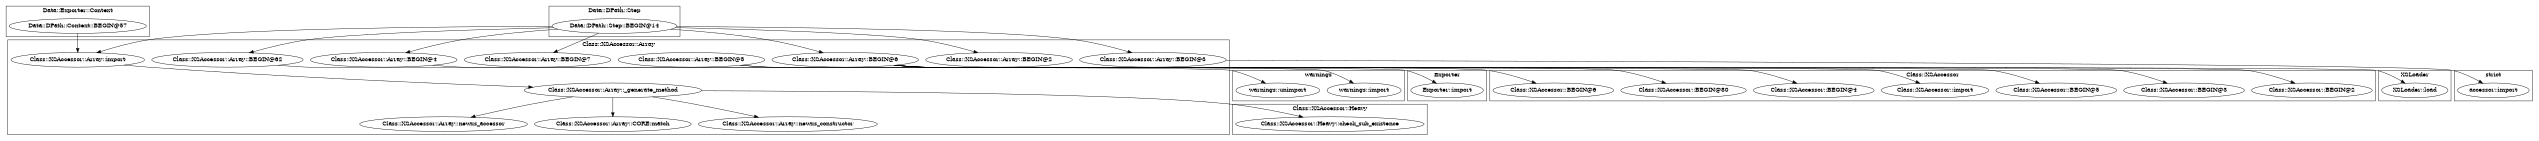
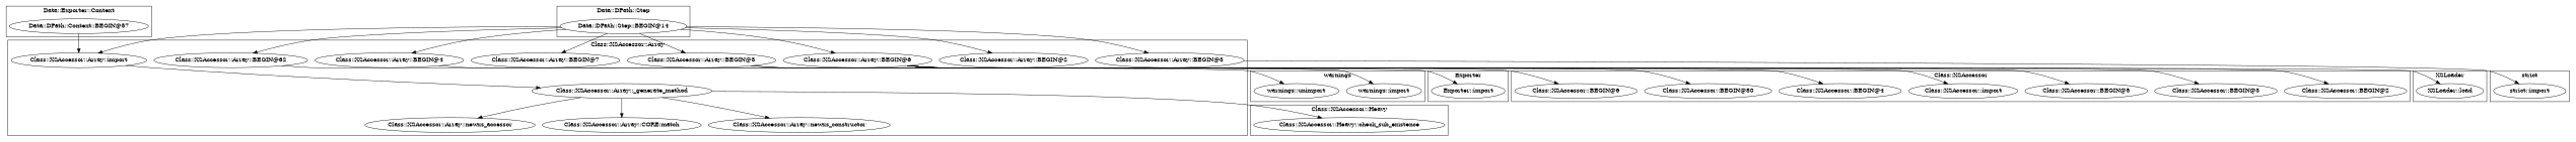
  digraph {
    "Class::XSAccessor::Array::_generate_method"
    "Class::XSAccessor::Array::BEGIN@2"
    "Class::XSAccessor::Array::BEGIN@4"
    "Class::XSAccessor::Array::import"
    "Class::XSAccessor::Array::BEGIN@62"
    "Class::XSAccessor::Array::BEGIN@7"
    "Class::XSAccessor::Array::newxs_accessor"
    "Class::XSAccessor::Array::CORE:match"
    "Class::XSAccessor::Array::newxs_constructor"
    "Class::XSAccessor::Array::BEGIN@5"
    "Class::XSAccessor::Array::BEGIN@6"
    "Class::XSAccessor::Array::BEGIN@3"
    "Data::DPath::Context::BEGIN@57"
    "warnings::unimport"
    "warnings::import"
    "Data::DPath::Step::BEGIN@14"
-   "strict::import" [label="accessor::import"]
+   "strict::import"
    "XSLoader::load"
    "Class::XSAccessor::Heavy::check_sub_existence"
    "Exporter::import"
    "Class::XSAccessor::BEGIN@6"
    "Class::XSAccessor::BEGIN@3"
    "Class::XSAccessor::BEGIN@5"
    "Class::XSAccessor::import"
    "Class::XSAccessor::BEGIN@4"
    "Class::XSAccessor::BEGIN@80"
    "Class::XSAccessor::BEGIN@2"
    subgraph cluster_1 {
      label="Class::XSAccessor::Array"
      "Class::XSAccessor::Array::_generate_method"
      "Class::XSAccessor::Array::BEGIN@2"
      "Class::XSAccessor::Array::BEGIN@4"
      "Class::XSAccessor::Array::import"
      "Class::XSAccessor::Array::BEGIN@62"
      "Class::XSAccessor::Array::BEGIN@7"
      "Class::XSAccessor::Array::newxs_accessor"
      "Class::XSAccessor::Array::CORE:match"
      "Class::XSAccessor::Array::newxs_constructor"
      "Class::XSAccessor::Array::BEGIN@5"
      "Class::XSAccessor::Array::BEGIN@6"
      "Class::XSAccessor::Array::BEGIN@3"
    }
    subgraph cluster_2 {
      label="Data::Exporter::Context"
      "Data::DPath::Context::BEGIN@57"
    }
    subgraph cluster_3 {
      label=warnings
      "warnings::unimport"
      "warnings::import"
    }
    subgraph cluster_4 {
      label="Data::DPath::Step"
      "Data::DPath::Step::BEGIN@14"
    }
    subgraph cluster_5 {
      label="strict"
      "strict::import"
    }
    subgraph cluster_6 {
      label=XSLoader
      "XSLoader::load"
    }
    subgraph cluster_7 {
      label="Class::XSAccessor::Heavy"
      "Class::XSAccessor::Heavy::check_sub_existence"
    }
    subgraph cluster_8 {
      label=Exporter
      "Exporter::import"
    }
    subgraph cluster_9 {
      label="Class::XSAccessor"
      "Class::XSAccessor::BEGIN@6"
      "Class::XSAccessor::BEGIN@3"
      "Class::XSAccessor::BEGIN@5"
      "Class::XSAccessor::import"
      "Class::XSAccessor::BEGIN@4"
      "Class::XSAccessor::BEGIN@80"
      "Class::XSAccessor::BEGIN@2"
    }
    "Class::XSAccessor::Array::_generate_method" -> "Class::XSAccessor::Array::newxs_accessor"
    "Class::XSAccessor::Array::_generate_method" -> "Class::XSAccessor::Array::CORE:match"
    "Class::XSAccessor::Array::_generate_method" -> "Class::XSAccessor::Array::newxs_constructor"
    "Class::XSAccessor::Array::_generate_method" -> "Class::XSAccessor::Heavy::check_sub_existence"
    "Class::XSAccessor::Array::BEGIN@4" -> "warnings::import"
    "Class::XSAccessor::Array::import" -> "Class::XSAccessor::Array::_generate_method"
    "Class::XSAccessor::Array::BEGIN@62" -> "warnings::unimport"
    "Class::XSAccessor::Array::BEGIN@5" -> "Exporter::import"
    "Class::XSAccessor::Array::BEGIN@5" -> "Class::XSAccessor::BEGIN@6"
    "Class::XSAccessor::Array::BEGIN@6" -> "XSLoader::load"
    "Class::XSAccessor::Array::BEGIN@6" -> "Class::XSAccessor::BEGIN@3"
    "Class::XSAccessor::Array::BEGIN@6" -> "Class::XSAccessor::BEGIN@5"
    "Class::XSAccessor::Array::BEGIN@6" -> "Class::XSAccessor::import"
    "Class::XSAccessor::Array::BEGIN@6" -> "Class::XSAccessor::BEGIN@4"
    "Class::XSAccessor::Array::BEGIN@6" -> "Class::XSAccessor::BEGIN@80"
    "Class::XSAccessor::Array::BEGIN@6" -> "Class::XSAccessor::BEGIN@2"
    "Class::XSAccessor::Array::BEGIN@3" -> "strict::import"
    "Data::DPath::Context::BEGIN@57" -> "Class::XSAccessor::Array::import"
    "Data::DPath::Step::BEGIN@14" -> "Class::XSAccessor::Array::BEGIN@2"
    "Data::DPath::Step::BEGIN@14" -> "Class::XSAccessor::Array::BEGIN@4"
    "Data::DPath::Step::BEGIN@14" -> "Class::XSAccessor::Array::import"
    "Data::DPath::Step::BEGIN@14" -> "Class::XSAccessor::Array::BEGIN@62"
    "Data::DPath::Step::BEGIN@14" -> "Class::XSAccessor::Array::BEGIN@7"
+   "Data::DPath::Step::BEGIN@14" -> "Class::XSAccessor::Array::BEGIN@5"
    "Data::DPath::Step::BEGIN@14" -> "Class::XSAccessor::Array::BEGIN@6"
    "Data::DPath::Step::BEGIN@14" -> "Class::XSAccessor::Array::BEGIN@3"
  }
